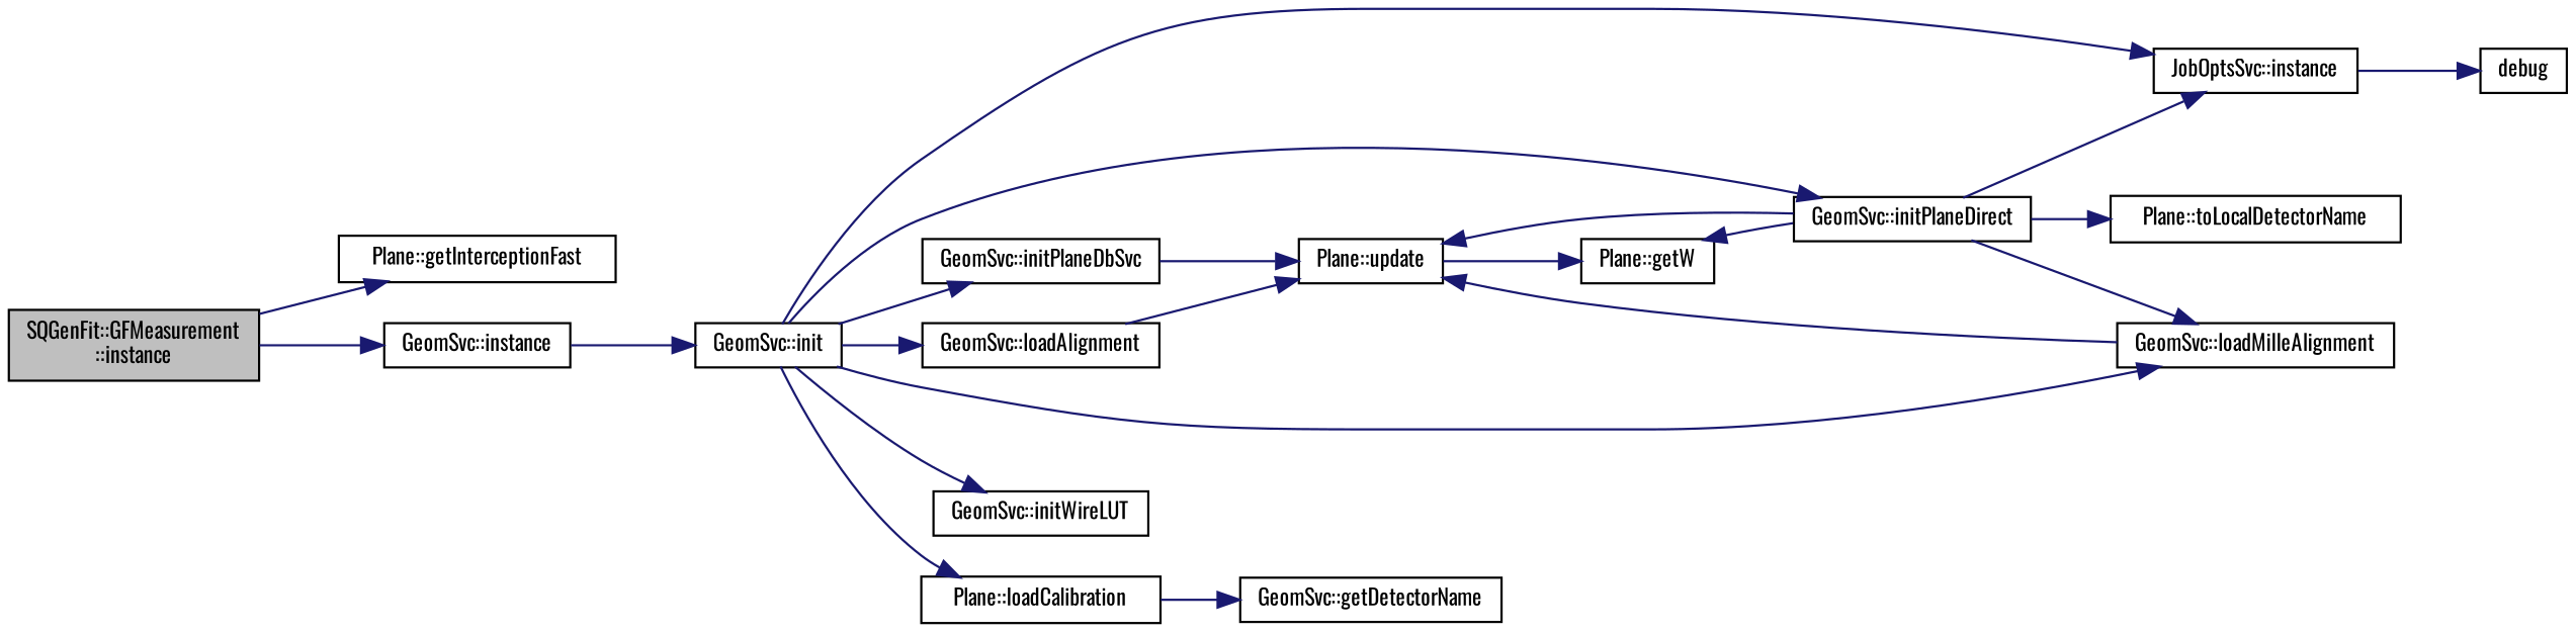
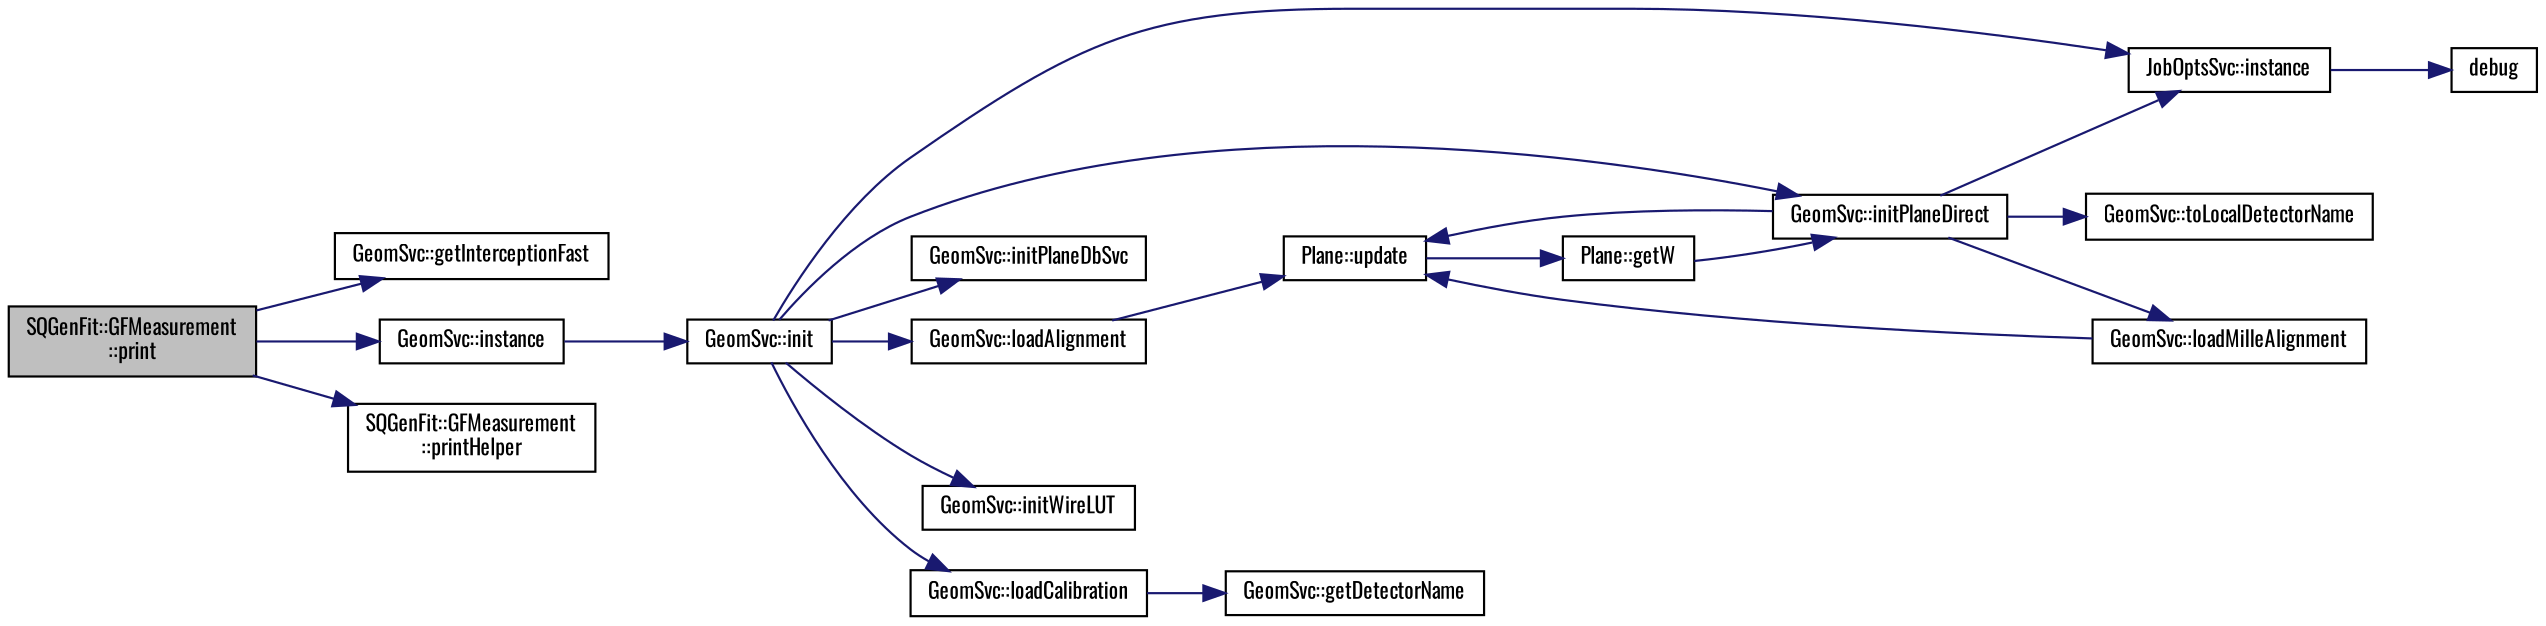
  digraph {
    fontname=Oswald
    rankdir=LR
    node [color=black fontname=Oswald fontsize=10 shape=record]
    edge [color=midnightblue fontname=Oswald fontsize=10 labelfontname=FreeSans labelfontsize=10 style=solid]
-   n1 [fillcolor=grey75 fontcolor=black height=0.2 label="SQGenFit::GFMeasurement\l::instance" style=filled width=0.4]
-   n2 [height=0.2 label="Plane::getInterceptionFast" width=0.4]
+   n1 [fillcolor=grey75 fontcolor=black height=0.2 label="SQGenFit::GFMeasurement\l::print" style=filled width=0.4]
+   n2 [height=0.2 label="GeomSvc::getInterceptionFast" width=0.4]
    n3 [height=0.2 label="GeomSvc::instance" width=0.4]
+   n4 [height=0.2 label="SQGenFit::GFMeasurement\l::printHelper" width=0.4]
    n5 [height=0.2 label="GeomSvc::init" width=0.4]
    n6 [height=0.2 label="GeomSvc::initPlaneDbSvc" width=0.4]
    n7 [height=0.2 label="GeomSvc::initPlaneDirect" width=0.4]
    n8 [height=0.2 label="JobOptsSvc::instance" width=0.4]
    n9 [height=0.2 label="GeomSvc::loadMilleAlignment" width=0.4]
    n10 [height=0.2 label="GeomSvc::initWireLUT" width=0.4]
    n11 [height=0.2 label="GeomSvc::loadAlignment" width=0.4]
-   n12 [height=0.2 label="Plane::loadCalibration" width=0.4]
+   n12 [height=0.2 label="GeomSvc::loadCalibration" width=0.4]
    n13 [height=0.2 label="Plane::update" width=0.4]
-   n14 [height=0.2 label="Plane::toLocalDetectorName" width=0.4]
+   n14 [height=0.2 label="GeomSvc::toLocalDetectorName" width=0.4]
    n15 [height=0.2 label="Plane::getW" width=0.4]
    n16 [height=0.2 label=debug width=0.4]
    n17 [height=0.2 label="GeomSvc::getDetectorName" width=0.4]
    n1 -> n2
    n1 -> n3
+   n1 -> n4
    n3 -> n5
    n5 -> n6
    n5 -> n7
    n5 -> n8
-   n5 -> n9
    n5 -> n10
    n5 -> n11
    n5 -> n12
-   n6 -> n13
    n7 -> n8
    n7 -> n9
    n7 -> n13
    n7 -> n14
-   n7 -> n15
+   n15 -> n7
    n8 -> n16
    n9 -> n13
    n11 -> n13
    n12 -> n17
    n13 -> n15
  }
